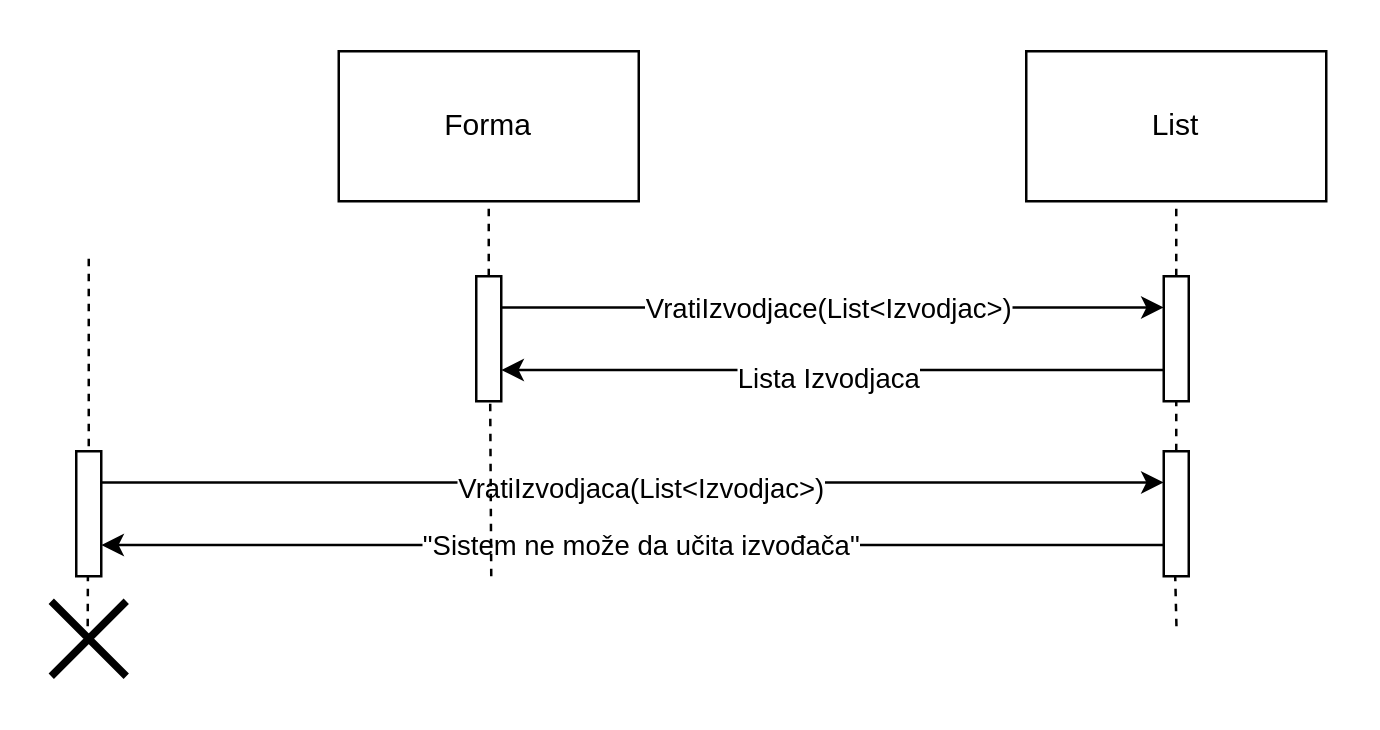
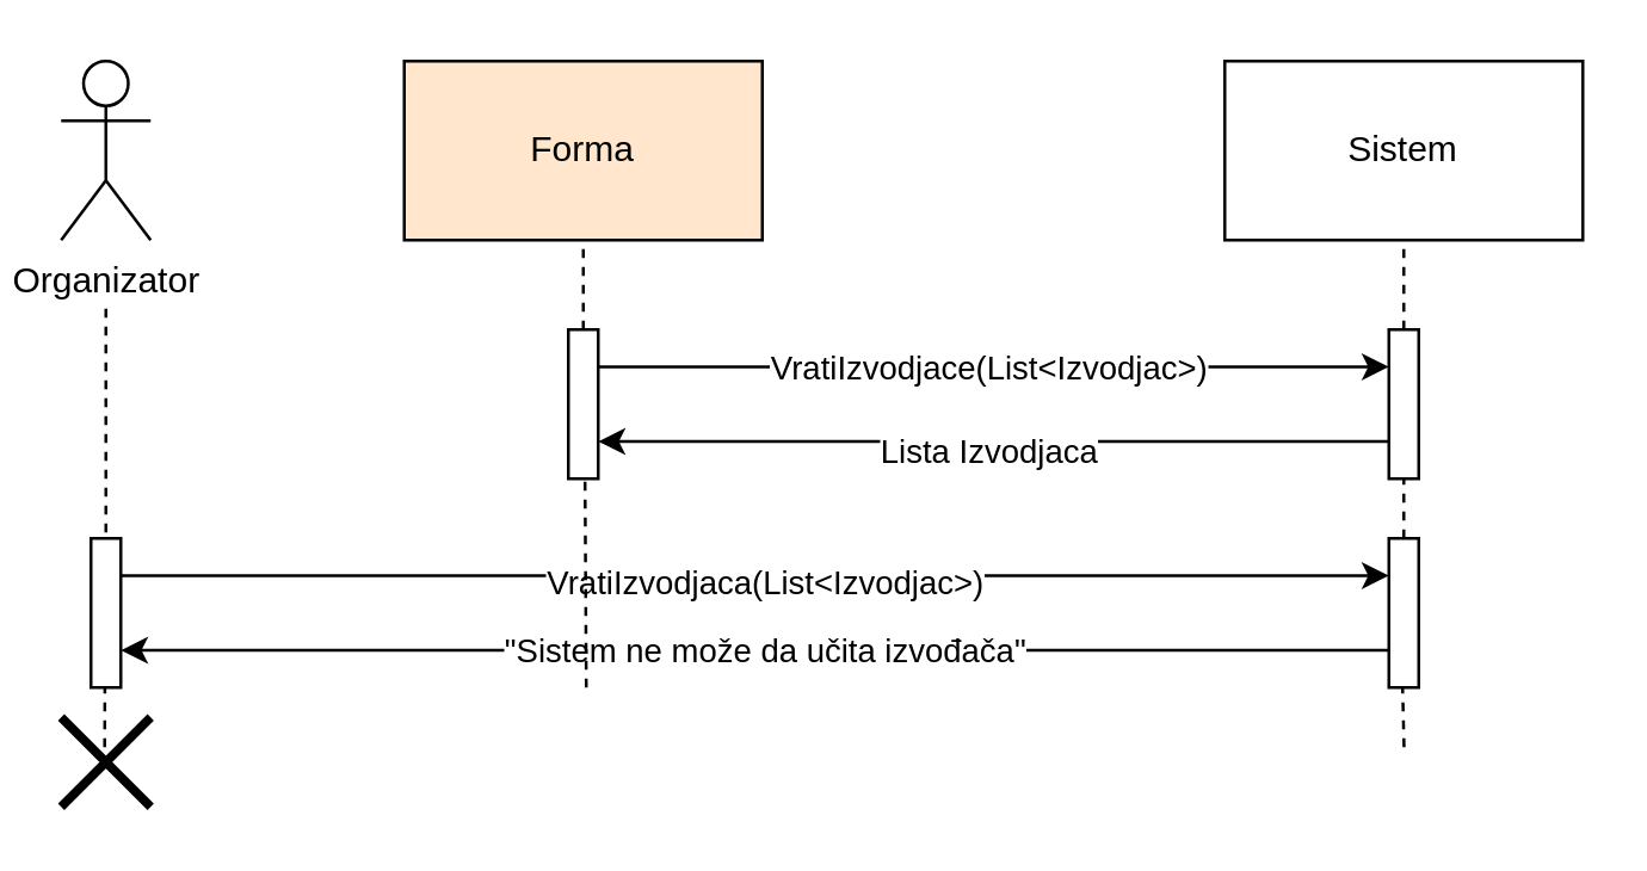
  <mxCell id="0" />
  <mxCell id="1" parent="0" />
  <mxCell id="2" value="" style="endArrow=none;dashed=1;html=1;" edge="1" parent="1" source="10"><mxGeometry width="50" height="50" relative="1" as="geometry"><mxPoint x="470" y="170" as="sourcePoint" /><mxPoint x="470" y="160" as="targetPoint" /></mxGeometry></mxCell>
+ <mxCell id="3" value="Organizator" style="shape=umlActor;verticalLabelPosition=bottom;verticalAlign=top;html=1;outlineConnect=0;" vertex="1" parent="1"><mxGeometry x="20" y="20" width="30" height="60" as="geometry" /></mxCell>
  <mxCell id="4" value="" style="endArrow=none;dashed=1;html=1;" edge="1" parent="1"><mxGeometry width="50" height="50" relative="1" as="geometry"><mxPoint x="35" y="190" as="sourcePoint" /><mxPoint x="35" y="100" as="targetPoint" /></mxGeometry></mxCell>
  <mxCell id="5" style="edgeStyle=orthogonalEdgeStyle;rounded=0;orthogonalLoop=1;jettySize=auto;html=1;exitX=1;exitY=0.25;exitDx=0;exitDy=0;entryX=0;entryY=0.25;entryDx=0;entryDy=0;" edge="1" parent="1" source="7" target="10"><mxGeometry relative="1" as="geometry" /></mxCell>
  <mxCell id="6" value="VratiIzvodjaca(List&amp;lt;Izvodjac&amp;gt;)" style="edgeLabel;html=1;align=center;verticalAlign=middle;resizable=0;points=[];" vertex="1" connectable="0" parent="5"><mxGeometry x="-0.125" y="-1" relative="1" as="geometry"><mxPoint x="29" y="1" as="offset" /></mxGeometry></mxCell>
  <mxCell id="7" value="" style="rounded=0;whiteSpace=wrap;html=1;" vertex="1" parent="1"><mxGeometry x="30" y="180" width="10" height="50" as="geometry" /></mxCell>
  <mxCell id="8" style="edgeStyle=orthogonalEdgeStyle;rounded=0;orthogonalLoop=1;jettySize=auto;html=1;exitX=0;exitY=0.75;exitDx=0;exitDy=0;entryX=1;entryY=0.75;entryDx=0;entryDy=0;" edge="1" parent="1" source="10" target="7"><mxGeometry relative="1" as="geometry" /></mxCell>
  <mxCell id="9" value="&quot;Sistem ne može da učita izvođača&quot;" style="edgeLabel;html=1;align=center;verticalAlign=middle;resizable=0;points=[];" vertex="1" connectable="0" parent="8"><mxGeometry x="0.092" relative="1" as="geometry"><mxPoint x="22" as="offset" /></mxGeometry></mxCell>
  <mxCell id="10" value="" style="rounded=0;whiteSpace=wrap;html=1;" vertex="1" parent="1"><mxGeometry x="465" y="180" width="10" height="50" as="geometry" /></mxCell>
  <mxCell id="11" value="" style="endArrow=none;dashed=1;html=1;" edge="1" parent="1"><mxGeometry width="50" height="50" relative="1" as="geometry"><mxPoint x="34.58" y="250" as="sourcePoint" /><mxPoint x="34.66" y="230" as="targetPoint" /></mxGeometry></mxCell>
  <mxCell id="12" value="" style="endArrow=none;dashed=1;html=1;entryX=0.5;entryY=1;entryDx=0;entryDy=0;" edge="1" parent="1"><mxGeometry width="50" height="50" relative="1" as="geometry"><mxPoint x="470.08" y="250" as="sourcePoint" /><mxPoint x="469.58" y="230" as="targetPoint" /></mxGeometry></mxCell>
- <mxCell id="13" value="List" style="rounded=0;whiteSpace=wrap;html=1;" vertex="1" parent="1"><mxGeometry x="410" y="20" width="120" height="60" as="geometry" /></mxCell>
+ <mxCell id="13" value="Sistem" style="rounded=0;whiteSpace=wrap;html=1;" vertex="1" parent="1"><mxGeometry x="410" y="20" width="120" height="60" as="geometry" /></mxCell>
  <mxCell id="14" value="" style="endArrow=none;dashed=1;html=1;exitX=0.5;exitY=0;exitDx=0;exitDy=0;" edge="1" parent="1" source="15"><mxGeometry width="50" height="50" relative="1" as="geometry"><mxPoint x="195" y="90" as="sourcePoint" /><mxPoint x="195" y="80" as="targetPoint" /></mxGeometry></mxCell>
  <mxCell id="15" value="" style="rounded=0;whiteSpace=wrap;html=1;" vertex="1" parent="1"><mxGeometry x="190" y="110" width="10" height="50" as="geometry" /></mxCell>
  <mxCell id="16" value="" style="rounded=0;whiteSpace=wrap;html=1;" vertex="1" parent="1"><mxGeometry x="465" y="110" width="10" height="50" as="geometry" /></mxCell>
  <mxCell id="17" value="" style="endArrow=none;dashed=1;html=1;exitX=0.5;exitY=0;exitDx=0;exitDy=0;" edge="1" parent="1" source="16"><mxGeometry width="50" height="50" relative="1" as="geometry"><mxPoint x="550" y="100" as="sourcePoint" /><mxPoint x="470" y="80" as="targetPoint" /></mxGeometry></mxCell>
  <mxCell id="18" value="" style="endArrow=classic;html=1;exitX=1;exitY=0.25;exitDx=0;exitDy=0;entryX=0;entryY=0.25;entryDx=0;entryDy=0;" edge="1" parent="1" source="15" target="16"><mxGeometry width="50" height="50" relative="1" as="geometry"><mxPoint x="230" y="140" as="sourcePoint" /><mxPoint x="280" y="90" as="targetPoint" /></mxGeometry></mxCell>
  <mxCell id="19" value="VratiIzvodjace(List&amp;lt;Izvodjac&amp;gt;)" style="edgeLabel;html=1;align=center;verticalAlign=middle;resizable=0;points=[];" vertex="1" connectable="0" parent="18"><mxGeometry x="0.087" relative="1" as="geometry"><mxPoint x="-14" as="offset" /></mxGeometry></mxCell>
  <mxCell id="20" value="" style="endArrow=classic;html=1;exitX=0;exitY=0.75;exitDx=0;exitDy=0;entryX=1;entryY=0.75;entryDx=0;entryDy=0;" edge="1" parent="1" source="16" target="15"><mxGeometry width="50" height="50" relative="1" as="geometry"><mxPoint x="360" y="180" as="sourcePoint" /><mxPoint x="410" y="130" as="targetPoint" /><Array as="points" /></mxGeometry></mxCell>
  <mxCell id="21" value="Lista Izvodjaca" style="edgeLabel;html=1;align=center;verticalAlign=middle;resizable=0;points=[];" vertex="1" connectable="0" parent="20"><mxGeometry x="0.245" y="3" relative="1" as="geometry"><mxPoint x="30" y="-0.5" as="offset" /></mxGeometry></mxCell>
- <mxCell id="22" value="Forma" style="rounded=0;whiteSpace=wrap;html=1;" vertex="1" parent="1"><mxGeometry x="135" y="20" width="120" height="60" as="geometry" /></mxCell>
+ <mxCell id="22" value="Forma" style="rounded=0;whiteSpace=wrap;html=1;fillColor=#ffe6cc;" vertex="1" parent="1"><mxGeometry x="135" y="20" width="120" height="60" as="geometry" /></mxCell>
  <mxCell id="23" value="" style="endArrow=none;dashed=1;html=1;" edge="1" parent="1"><mxGeometry width="50" height="50" relative="1" as="geometry"><mxPoint x="196" y="230" as="sourcePoint" /><mxPoint x="195.58" y="160" as="targetPoint" /></mxGeometry></mxCell>
  <mxCell id="24" value="" style="shape=umlDestroy;whiteSpace=wrap;html=1;strokeWidth=3;" vertex="1" parent="1"><mxGeometry x="20" y="240" width="30" height="30" as="geometry" /></mxCell>
